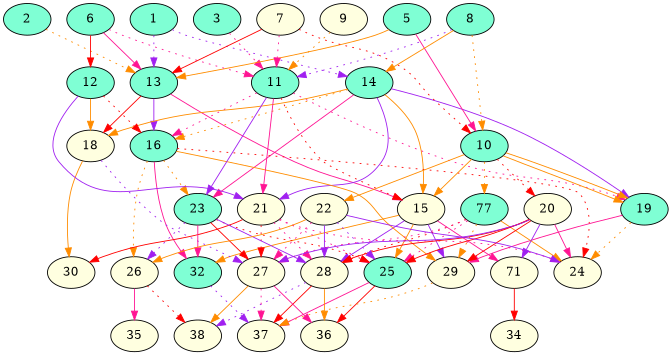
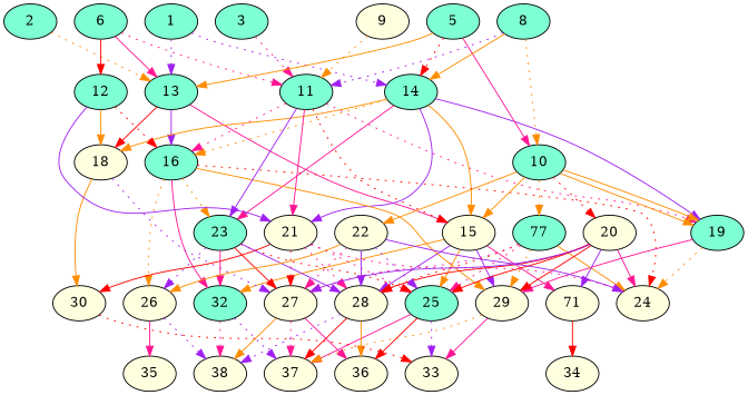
  digraph {
    node [alpha=0.01 fillcolor=lightyellow style=filled]
    edge [color=deeppink style=solid]
    1 [alpha=0.15 expect_size=1421309866675329536 fillcolor=aquamarine]
    13 [alpha=0.15 expect_size=1826837879091418365952 fillcolor=aquamarine]
    14 [expect_size=1857247918666796761088 fillcolor=aquamarine]
    15 [alpha=0.03 expect_size=10673255094889218048]
    16 [expect_size=436676589680936128 fillcolor=aquamarine]
    18 [alpha=0.09 expect_size=115637234858954416]
    19 [alpha=0.17 expect_size=526469488746581 fillcolor=aquamarine]
    21 [expect_size=69007908296589920]
    23 [alpha=0.04 expect_size=4071937953824839 fillcolor=aquamarine]
    25 [alpha=0.09 expect_size=2893146547192467 fillcolor=aquamarine]
    28 [alpha=0.16 expect_size=634548133338760085504]
    29 [expect_size=52358190396277568]
    n13 [alpha=0.15 expect_size=80881787417277744 label=71]
    32 [alpha=0.03 expect_size=2256563414334660352 fillcolor=aquamarine]
    24 [alpha=0.08 expect_size=598809590645283072]
    26 [alpha=0.18 expect_size=427732601540376320]
    27 [alpha=0.06 expect_size=22909908507594972]
    30 [alpha=0.04 expect_size=58151026032229424]
    2 [alpha=0.20 expect_size=356533184499835 fillcolor=aquamarine]
    3 [alpha=0.19 expect_size=1974577499839158812672 fillcolor=aquamarine]
    11 [alpha=0.06 expect_size=179508322528261568 fillcolor=aquamarine]
    10 [alpha=0.11 expect_size=25795217632337860 fillcolor=aquamarine]
    n23 [alpha=0.11 expect_size=27045036003784156 fillcolor=aquamarine label=77]
    20 [alpha=0.11 expect_size=700058303463424000000]
    22 [alpha=0.19 expect_size=1900181050169958144]
    5 [alpha=0.04 expect_size=201222095982559232000 fillcolor=aquamarine]
    6 [alpha=0.15 expect_size=1337705961182006870016 fillcolor=aquamarine]
    12 [alpha=0.04 expect_size=7746573745509043 fillcolor=aquamarine]
-   7 [alpha=0.04 expect_size=2052769266091791]
    8 [alpha=0.14 expect_size=8511262329942874 fillcolor=aquamarine]
    9 [alpha=0.03 expect_size=19118665202925568000]
+   33 [expect_size=34117471515872544]
    36 [alpha=0.14 expect_size=329008140942477099008]
    37 [alpha=0.19 expect_size=364002133112035]
    38 [alpha=0.17 expect_size=13315111816798800]
    34 [alpha=0.16 expect_size=1580596245136936]
    35 [alpha=0.17 expect_size=178315680017248960]
    1 -> 13 [color=purple style=dotted]
    1 -> 14 [color=purple style=dotted]
    13 -> 15
    13 -> 16 [color=purple]
    13 -> 18 [color=red]
    14 -> 15 [color=darkorange]
    14 -> 16 [color=darkorange style=dotted]
    14 -> 18 [color=darkorange]
    14 -> 19 [color=purple]
    14 -> 21 [color=purple]
    14 -> 23
    15 -> 25 [color=darkorange]
    15 -> 28 [color=purple]
    15 -> 29 [color=purple]
    15 -> n13
    15 -> 32 [color=darkorange]
    16 -> 23 [color=darkorange style=dotted]
    16 -> 29 [color=darkorange]
    16 -> 32
    16 -> 24 [color=red style=dotted]
    16 -> 26 [color=darkorange style=dotted]
    18 -> 27 [color=purple style=dotted]
    18 -> 30 [color=darkorange]
    19 -> 29
    19 -> 24 [color=darkorange style=dotted]
    21 -> 25 [style=dotted]
    21 -> 28 [style=dotted]
    21 -> 24 [style=dotted]
    21 -> 27 [color=red style=dotted]
    21 -> 30 [color=red]
    23 -> 25 [color=red style=dotted]
    23 -> 28 [color=purple]
    23 -> 32
    23 -> 26 [color=purple style=dotted]
    23 -> 27 [color=red]
+   25 -> 33 [color=purple style=dotted]
    25 -> 36 [color=red]
    25 -> 37
    28 -> 36 [color=darkorange]
    28 -> 37 [color=red]
    28 -> 38 [color=purple style=dotted]
+   29 -> 33
    29 -> 37 [color=darkorange style=dotted]
    n13 -> 34 [color=red]
    32 -> 37 [color=purple style=dotted]
-   26 -> 38 [color=red style=dotted]
+   32 -> 38 [style=dotted]
+   26 -> 38 [color=purple style=dotted]
    26 -> 35
    27 -> 36
    27 -> 37 [style=dotted]
    27 -> 38 [color=darkorange]
+   30 -> 33 [color=red style=dotted]
    2 -> 13 [color=darkorange style=dotted]
    3 -> 11 [style=dotted]
    11 -> 15 [color=red style=dotted]
    11 -> 16 [style=dotted]
    11 -> 19 [style=dotted]
    11 -> 21
    11 -> 23 [color=purple]
    10 -> 15 [color=darkorange]
    10 -> 19 [color=darkorange]
    10 -> 19 [color=darkorange]
    10 -> n23 [color=darkorange style=dotted]
    10 -> 20 [color=red style=dotted]
    10 -> 22 [color=darkorange]
    n23 -> 25 [style=dotted]
    n23 -> 28 [color=red style=dotted]
    n23 -> 29 [color=darkorange style=dotted]
    n23 -> 24 [color=darkorange]
    n23 -> 27 [style=dotted]
    20 -> 25 [color=red]
    20 -> 28 [color=red]
    20 -> 29 [color=red]
    20 -> n13 [color=purple]
    20 -> 24
    20 -> 27 [color=purple]
    22 -> 25 [color=purple style=dotted]
    22 -> 28 [color=purple]
    22 -> 24 [color=purple]
    22 -> 26 [color=darkorange]
    22 -> 27 [style=dotted]
    5 -> 13 [color=darkorange]
+   5 -> 14 [color=red style=dotted]
    5 -> 10
    6 -> 13
    6 -> 11 [style=dotted]
    6 -> 12 [color=red]
    12 -> 16 [color=red style=dotted]
    12 -> 18 [color=darkorange]
    12 -> 21 [color=purple]
-   7 -> 13 [color=red]
-   7 -> 11 [style=dotted]
-   7 -> 10 [color=red style=dotted]
    8 -> 14 [color=darkorange]
    8 -> 11 [color=purple style=dotted]
    8 -> 10 [color=darkorange style=dotted]
    9 -> 11 [color=darkorange style=dotted]
  }
